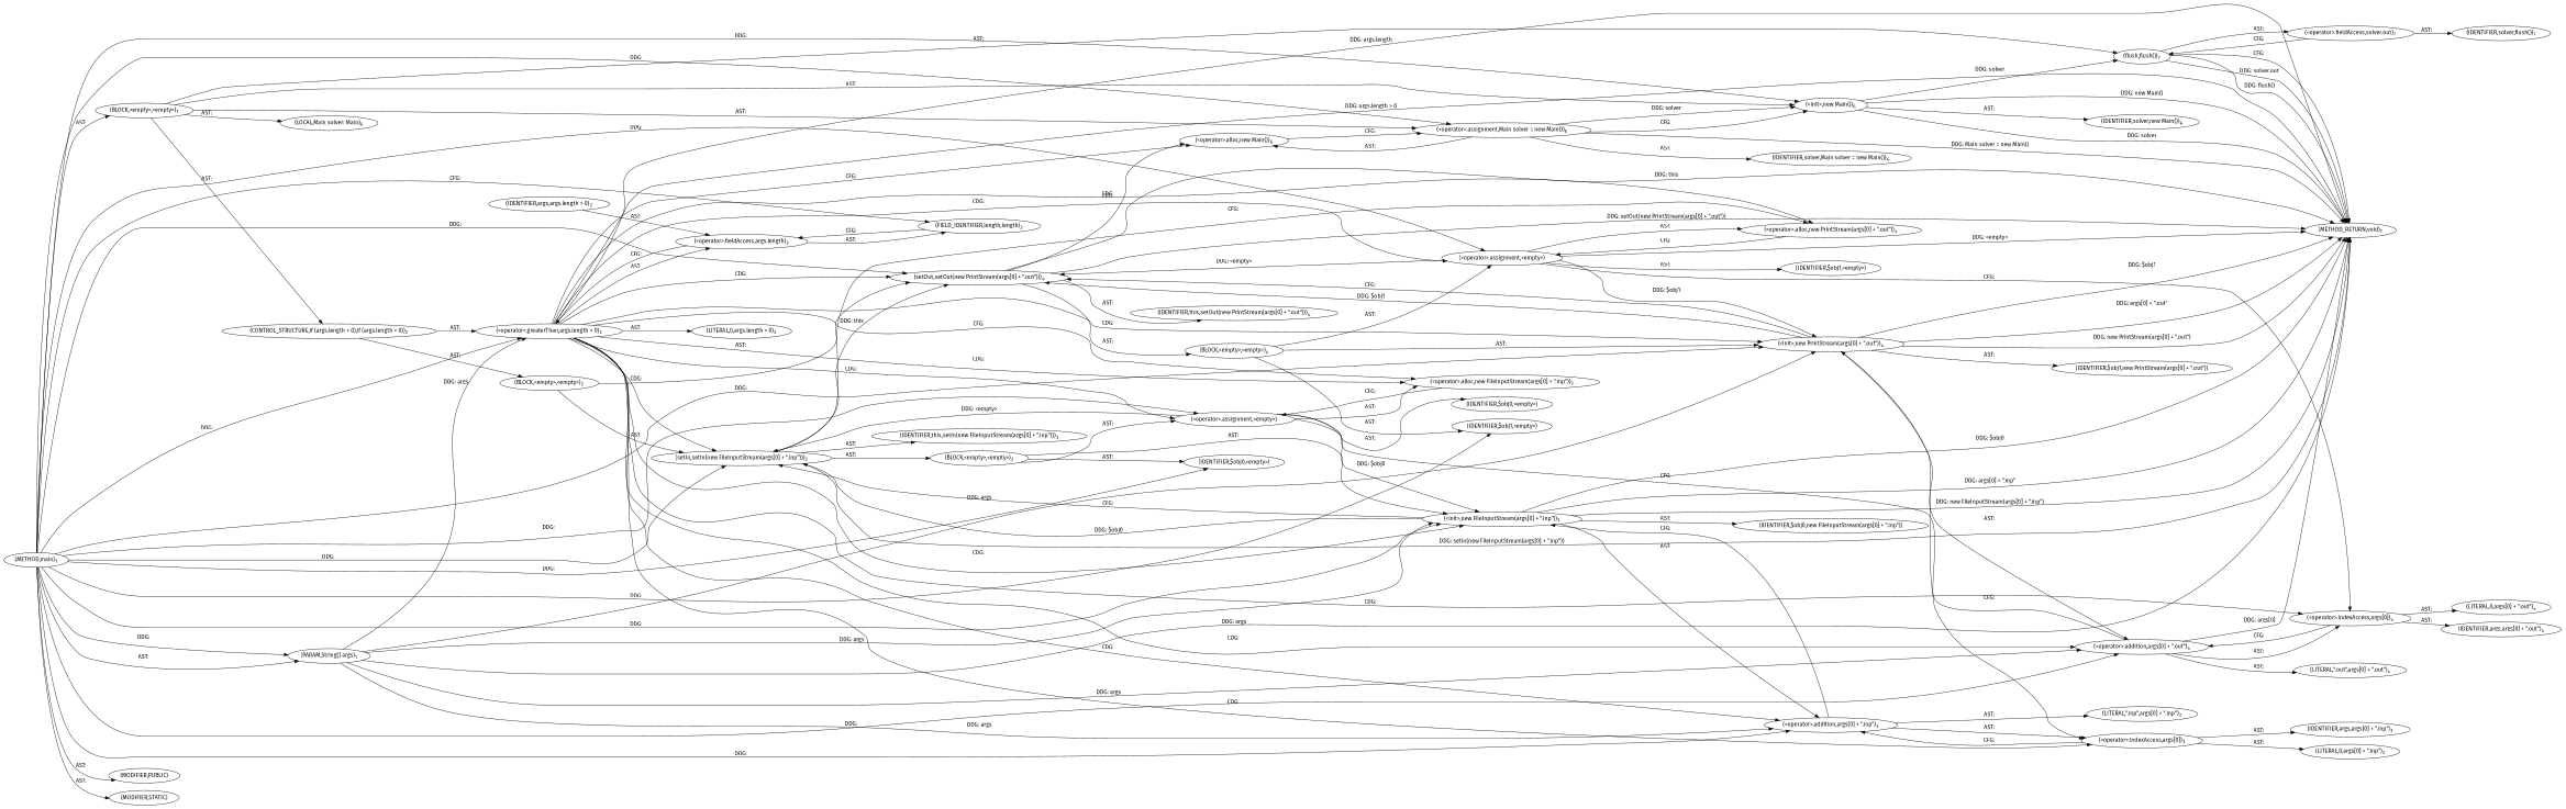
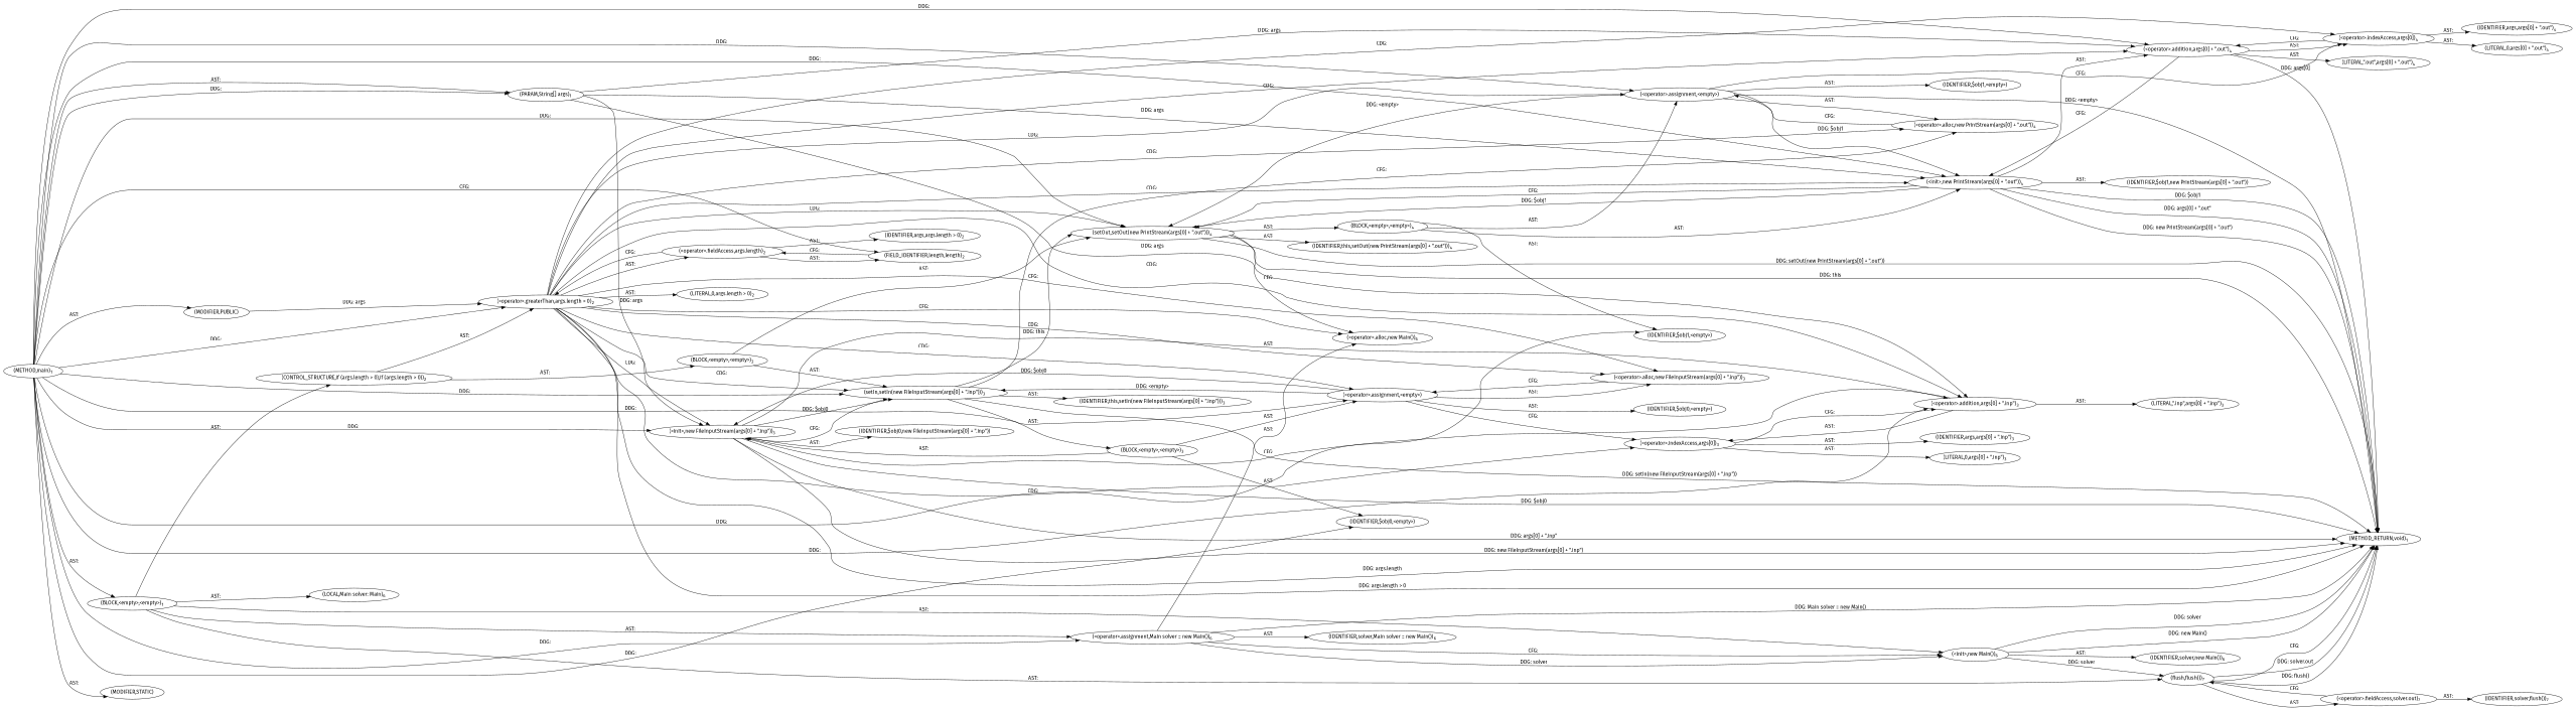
  digraph {
    fontname="Fira Sans"
    rankdir=LR
    node [fontname="Fira Sans"]
    edge [fontname="Fira Sans"]
    n1 [label=<(METHOD,main)<SUB>1</SUB>>]
    n2 [label=<(PARAM,String[] args)<SUB>1</SUB>>]
    n3 [label=<(BLOCK,&lt;empty&gt;,&lt;empty&gt;)<SUB>1</SUB>>]
    n4 [label=<(&lt;operator&gt;.greaterThan,args.length &gt; 0)<SUB>2</SUB>>]
    n5 [label=<(FIELD_IDENTIFIER,length,length)<SUB>2</SUB>>]
    n6 [label=<(setIn,setIn(new FileInputStream(args[0] + &quot;.inp&quot;)))<SUB>3</SUB>>]
    n7 [label=<(&lt;operator&gt;.assignment,&lt;empty&gt;)>]
    n8 [label=<(&lt;init&gt;,new FileInputStream(args[0] + &quot;.inp&quot;))<SUB>3</SUB>>]
    n9 [label=<(&lt;operator&gt;.addition,args[0] + &quot;.inp&quot;)<SUB>3</SUB>>]
    n10 [label=<(IDENTIFIER,$obj0,&lt;empty&gt;)>]
    n11 [label=<(setOut,setOut(new PrintStream(args[0] + &quot;.out&quot;)))<SUB>4</SUB>>]
    n12 [label=<(&lt;operator&gt;.assignment,&lt;empty&gt;)>]
    n13 [label=<(&lt;init&gt;,new PrintStream(args[0] + &quot;.out&quot;))<SUB>4</SUB>>]
    n14 [label=<(&lt;operator&gt;.addition,args[0] + &quot;.out&quot;)<SUB>4</SUB>>]
    n15 [label=<(IDENTIFIER,$obj1,&lt;empty&gt;)>]
    n16 [label=<(&lt;operator&gt;.assignment,Main solver = new Main())<SUB>6</SUB>>]
    n17 [label=<(&lt;init&gt;,new Main())<SUB>6</SUB>>]
    n18 [label=<(MODIFIER,PUBLIC)>]
    n19 [label=<(MODIFIER,STATIC)>]
    n20 [label=<(METHOD_RETURN,void)<SUB>1</SUB>>]
    n21 [label=<(CONTROL_STRUCTURE,if (args.length &gt; 0),if (args.length &gt; 0))<SUB>2</SUB>>]
    n22 [label=<(LOCAL,Main solver: Main)<SUB>6</SUB>>]
    n23 [label=<(flush,flush())<SUB>7</SUB>>]
    n24 [label=<(&lt;operator&gt;.fieldAccess,args.length)<SUB>2</SUB>>]
    n25 [label=<(LITERAL,0,args.length &gt; 0)<SUB>2</SUB>>]
    n26 [label=<(&lt;operator&gt;.alloc,new FileInputStream(args[0] + &quot;.inp&quot;))<SUB>3</SUB>>]
    n27 [label=<(&lt;operator&gt;.indexAccess,args[0])<SUB>3</SUB>>]
    n28 [label=<(&lt;operator&gt;.alloc,new PrintStream(args[0] + &quot;.out&quot;))<SUB>4</SUB>>]
    n29 [label=<(&lt;operator&gt;.indexAccess,args[0])<SUB>4</SUB>>]
    n30 [label=<(&lt;operator&gt;.alloc,new Main())<SUB>6</SUB>>]
    n31 [label=<(IDENTIFIER,this,setIn(new FileInputStream(args[0] + &quot;.inp&quot;)))<SUB>3</SUB>>]
    n32 [label=<(BLOCK,&lt;empty&gt;,&lt;empty&gt;)<SUB>3</SUB>>]
    n33 [label=<(IDENTIFIER,$obj0,&lt;empty&gt;)>]
    n34 [label=<(IDENTIFIER,$obj0,new FileInputStream(args[0] + &quot;.inp&quot;))>]
    n35 [label=<(LITERAL,&quot;.inp&quot;,args[0] + &quot;.inp&quot;)<SUB>3</SUB>>]
    n36 [label=<(IDENTIFIER,this,setOut(new PrintStream(args[0] + &quot;.out&quot;)))<SUB>4</SUB>>]
    n37 [label=<(BLOCK,&lt;empty&gt;,&lt;empty&gt;)<SUB>4</SUB>>]
    n38 [label=<(IDENTIFIER,$obj1,&lt;empty&gt;)>]
    n39 [label=<(IDENTIFIER,$obj1,new PrintStream(args[0] + &quot;.out&quot;))>]
    n40 [label=<(LITERAL,&quot;.out&quot;,args[0] + &quot;.out&quot;)<SUB>4</SUB>>]
    n41 [label=<(IDENTIFIER,solver,Main solver = new Main())<SUB>6</SUB>>]
    n42 [label=<(IDENTIFIER,solver,new Main())<SUB>6</SUB>>]
    n43 [label=<(BLOCK,&lt;empty&gt;,&lt;empty&gt;)<SUB>2</SUB>>]
    n44 [label=<(&lt;operator&gt;.fieldAccess,solver.out)<SUB>7</SUB>>]
    n45 [label=<(IDENTIFIER,args,args.length &gt; 0)<SUB>2</SUB>>]
    n46 [label=<(IDENTIFIER,args,args[0] + &quot;.inp&quot;)<SUB>3</SUB>>]
    n47 [label=<(LITERAL,0,args[0] + &quot;.inp&quot;)<SUB>3</SUB>>]
    n48 [label=<(IDENTIFIER,args,args[0] + &quot;.out&quot;)<SUB>4</SUB>>]
    n49 [label=<(LITERAL,0,args[0] + &quot;.out&quot;)<SUB>4</SUB>>]
    n50 [label=<(IDENTIFIER,solver,flush())<SUB>7</SUB>>]
    n1 -> n2 [label="AST: "]
    n1 -> n2 [label="DDG: "]
    n1 -> n3 [label="AST: "]
    n1 -> n4 [label="DDG: "]
    n1 -> n5 [label="CFG: "]
    n1 -> n6 [label="DDG: "]
    n1 -> n7 [label="DDG: "]
    n1 -> n8 [label="DDG: "]
    n1 -> n9 [label="DDG: "]
    n1 -> n10 [label="DDG: "]
    n1 -> n11 [label="DDG: "]
    n1 -> n12 [label="DDG: "]
    n1 -> n13 [label="DDG: "]
    n1 -> n14 [label="DDG: "]
    n1 -> n15 [label="DDG: "]
    n1 -> n16 [label="DDG: "]
-   n1 -> n17 [label="DDG: "]
    n1 -> n18 [label="AST: "]
    n1 -> n19 [label="AST: "]
-   n2 -> n4 [label="DDG: args"]
+   n18 -> n4 [label="DDG: args"]
    n2 -> n8 [label="DDG: args"]
    n2 -> n9 [label="DDG: args"]
    n2 -> n13 [label="DDG: args"]
    n2 -> n14 [label="DDG: args"]
-   n2 -> n20 [label="DDG: args"]
    n3 -> n16 [label="AST: "]
    n3 -> n17 [label="AST: "]
    n3 -> n21 [label="AST: "]
    n3 -> n22 [label="AST: "]
    n3 -> n23 [label="AST: "]
    n4 -> n6 [label="CDG: "]
    n4 -> n7 [label="CDG: "]
    n4 -> n8 [label="CDG: "]
    n4 -> n9 [label="CDG: "]
    n4 -> n11 [label="CDG: "]
    n4 -> n12 [label="CDG: "]
    n4 -> n13 [label="CDG: "]
    n4 -> n14 [label="CDG: "]
    n4 -> n20 [label="DDG: args.length"]
    n4 -> n20 [label="DDG: args.length &gt; 0"]
    n4 -> n24 [label="AST: "]
    n4 -> n25 [label="AST: "]
    n4 -> n26 [label="CFG: "]
    n4 -> n26 [label="CDG: "]
    n4 -> n27 [label="CDG: "]
    n4 -> n28 [label="CDG: "]
    n4 -> n29 [label="CDG: "]
    n4 -> n30 [label="CFG: "]
    n5 -> n24 [label="CFG: "]
    n6 -> n11 [label="DDG: this"]
    n6 -> n20 [label="DDG: setIn(new FileInputStream(args[0] + &quot;.inp&quot;))"]
    n6 -> n28 [label="CFG: "]
    n6 -> n31 [label="AST: "]
    n6 -> n32 [label="AST: "]
    n7 -> n6 [label="DDG: &lt;empty&gt;"]
    n7 -> n8 [label="DDG: $obj0"]
    n7 -> n26 [label="AST: "]
    n7 -> n27 [label="CFG: "]
    n7 -> n33 [label="AST: "]
    n8 -> n6 [label="CFG: "]
    n8 -> n6 [label="DDG: $obj0"]
    n8 -> n9 [label="AST: "]
    n8 -> n20 [label="DDG: $obj0"]
    n8 -> n20 [label="DDG: args[0] + &quot;.inp&quot;"]
    n8 -> n20 [label="DDG: new FileInputStream(args[0] + &quot;.inp&quot;)"]
    n8 -> n34 [label="AST: "]
    n9 -> n8 [label="CFG: "]
    n9 -> n27 [label="AST: "]
    n9 -> n35 [label="AST: "]
    n11 -> n20 [label="DDG: this"]
    n11 -> n20 [label="DDG: setOut(new PrintStream(args[0] + &quot;.out&quot;))"]
    n11 -> n30 [label="CFG: "]
    n11 -> n36 [label="AST: "]
    n11 -> n37 [label="AST: "]
    n12 -> n11 [label="DDG: &lt;empty&gt;"]
    n12 -> n13 [label="DDG: $obj1"]
    n12 -> n20 [label="DDG: &lt;empty&gt;"]
    n12 -> n28 [label="AST: "]
    n12 -> n29 [label="CFG: "]
    n12 -> n38 [label="AST: "]
    n13 -> n11 [label="CFG: "]
    n13 -> n11 [label="DDG: $obj1"]
    n13 -> n14 [label="AST: "]
    n13 -> n20 [label="DDG: $obj1"]
    n13 -> n20 [label="DDG: args[0] + &quot;.out&quot;"]
    n13 -> n20 [label="DDG: new PrintStream(args[0] + &quot;.out&quot;)"]
    n13 -> n39 [label="AST: "]
    n14 -> n13 [label="CFG: "]
    n14 -> n20 [label="DDG: args[0]"]
    n14 -> n29 [label="AST: "]
    n14 -> n40 [label="AST: "]
    n16 -> n17 [label="CFG: "]
    n16 -> n17 [label="DDG: solver"]
    n16 -> n20 [label="DDG: Main solver = new Main()"]
    n16 -> n30 [label="AST: "]
    n16 -> n41 [label="AST: "]
    n17 -> n20 [label="DDG: solver"]
    n17 -> n20 [label="DDG: new Main()"]
    n17 -> n23 [label="DDG: solver"]
    n17 -> n42 [label="AST: "]
    n21 -> n4 [label="AST: "]
    n21 -> n43 [label="AST: "]
    n23 -> n20 [label="CFG: "]
    n23 -> n20 [label="DDG: solver.out"]
    n23 -> n20 [label="DDG: flush()"]
    n23 -> n44 [label="AST: "]
    n24 -> n4 [label="CFG: "]
    n24 -> n5 [label="AST: "]
-   n45 -> n24 [label="AST: "]
+   n24 -> n45 [label="AST: "]
    n26 -> n7 [label="CFG: "]
    n27 -> n9 [label="CFG: "]
    n27 -> n46 [label="AST: "]
    n27 -> n47 [label="AST: "]
    n28 -> n12 [label="CFG: "]
    n29 -> n14 [label="CFG: "]
    n29 -> n48 [label="AST: "]
    n29 -> n49 [label="AST: "]
-   n30 -> n16 [label="CFG: "]
    n32 -> n7 [label="AST: "]
    n32 -> n8 [label="AST: "]
    n32 -> n10 [label="AST: "]
    n37 -> n12 [label="AST: "]
    n37 -> n13 [label="AST: "]
    n37 -> n15 [label="AST: "]
    n43 -> n6 [label="AST: "]
    n43 -> n11 [label="AST: "]
    n44 -> n23 [label="CFG: "]
    n44 -> n50 [label="AST: "]
  }
